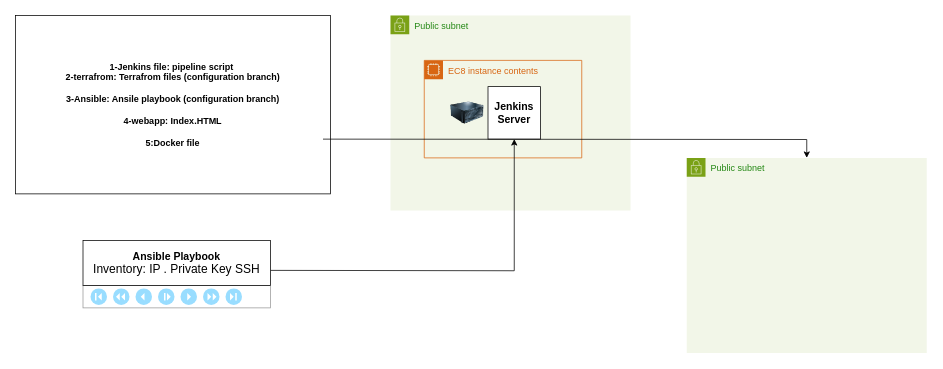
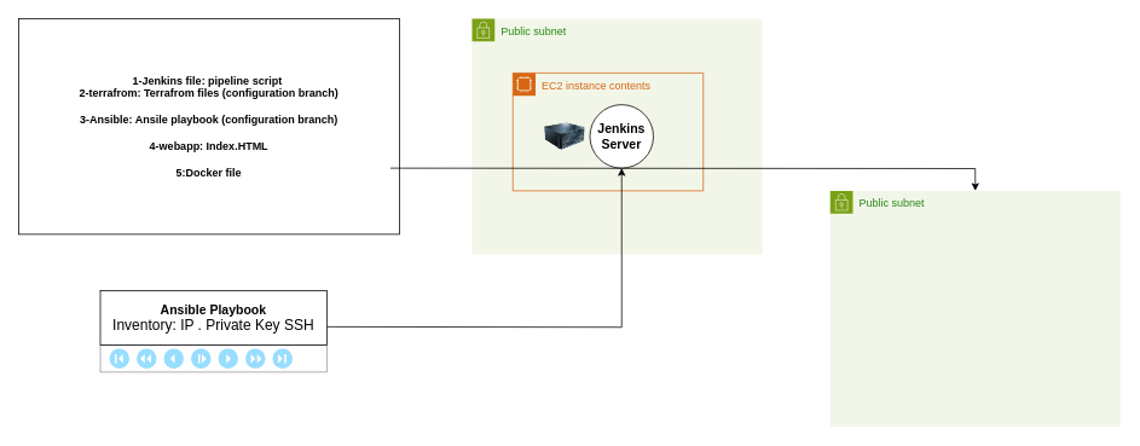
  <mxCell id="0" />
  <mxCell id="1" parent="0" />
  <mxCell id="2" value="Public subnet" style="points=[[0,0],[0.25,0],[0.5,0],[0.75,0],[1,0],[1,0.25],[1,0.5],[1,0.75],[1,1],[0.75,1],[0.5,1],[0.25,1],[0,1],[0,0.75],[0,0.5],[0,0.25]];outlineConnect=0;gradientColor=none;html=1;whiteSpace=wrap;fontSize=12;fontStyle=0;container=1;pointerEvents=0;collapsible=0;recursiveResize=0;shape=mxgraph.aws4.group;grIcon=mxgraph.aws4.group_security_group;grStroke=0;strokeColor=#7AA116;fillColor=#F2F6E8;verticalAlign=top;align=left;spacingLeft=30;fontColor=#248814;dashed=0;" vertex="1" parent="1"><mxGeometry x="915" y="210" width="320" height="260" as="geometry" /></mxCell>
  <mxCell id="3" value="&lt;div&gt;&lt;b&gt;1-Jenkins file: pipeline script&amp;nbsp;&lt;/b&gt;&lt;/div&gt;&lt;div&gt;&lt;b&gt;2-terrafrom: Terrafrom files (configuration branch)&lt;/b&gt;&lt;/div&gt;&lt;b&gt;&lt;br&gt;3-Ansible: Ansile playbook (configuration branch)&lt;br&gt;&lt;br&gt;4-webapp: Index.HTML&lt;br&gt;&lt;br&gt;5:Docker file&lt;/b&gt;" style="rounded=0;whiteSpace=wrap;html=1;" vertex="1" parent="1"><mxGeometry x="20" y="20" width="420" height="238" as="geometry" /></mxCell>
  <mxCell id="4" value="Public subnet" style="points=[[0,0],[0.25,0],[0.5,0],[0.75,0],[1,0],[1,0.25],[1,0.5],[1,0.75],[1,1],[0.75,1],[0.5,1],[0.25,1],[0,1],[0,0.75],[0,0.5],[0,0.25]];outlineConnect=0;gradientColor=none;html=1;whiteSpace=wrap;fontSize=12;fontStyle=0;container=1;pointerEvents=0;collapsible=0;recursiveResize=0;shape=mxgraph.aws4.group;grIcon=mxgraph.aws4.group_security_group;grStroke=0;strokeColor=#7AA116;fillColor=#F2F6E8;verticalAlign=top;align=left;spacingLeft=30;fontColor=#248814;dashed=0;" vertex="1" parent="1"><mxGeometry x="520" y="20" width="320" height="260" as="geometry" /></mxCell>
- <mxCell id="5" value="EC8 instance contents" style="points=[[0,0],[0.25,0],[0.5,0],[0.75,0],[1,0],[1,0.25],[1,0.5],[1,0.75],[1,1],[0.75,1],[0.5,1],[0.25,1],[0,1],[0,0.75],[0,0.5],[0,0.25]];outlineConnect=0;gradientColor=none;html=1;whiteSpace=wrap;fontSize=12;fontStyle=0;container=1;pointerEvents=0;collapsible=0;recursiveResize=0;shape=mxgraph.aws4.group;grIcon=mxgraph.aws4.group_ec2_instance_contents;strokeColor=#D86613;fillColor=none;verticalAlign=top;align=left;spacingLeft=30;fontColor=#D86613;dashed=0;" vertex="1" parent="4"><mxGeometry x="45" y="60" width="210" height="130" as="geometry" /></mxCell>
+ <mxCell id="5" value="EC2 instance contents" style="points=[[0,0],[0.25,0],[0.5,0],[0.75,0],[1,0],[1,0.25],[1,0.5],[1,0.75],[1,1],[0.75,1],[0.5,1],[0.25,1],[0,1],[0,0.75],[0,0.5],[0,0.25]];outlineConnect=0;gradientColor=none;html=1;whiteSpace=wrap;fontSize=12;fontStyle=0;container=1;pointerEvents=0;collapsible=0;recursiveResize=0;shape=mxgraph.aws4.group;grIcon=mxgraph.aws4.group_ec2_instance_contents;strokeColor=#D86613;fillColor=none;verticalAlign=top;align=left;spacingLeft=30;fontColor=#D86613;dashed=0;" vertex="1" parent="4"><mxGeometry x="45" y="60" width="210" height="130" as="geometry" /></mxCell>
  <mxCell id="6" value="" style="image;html=1;image=img/lib/clip_art/computers/Server_128x128.png" vertex="1" parent="5"><mxGeometry x="35" y="40" width="45" height="60" as="geometry" /></mxCell>
- <mxCell id="7" value="&lt;b&gt;&lt;font style=&quot;font-size: 14px;&quot;&gt;Jenkins Server&lt;/font&gt;&lt;/b&gt;" style="whiteSpace=wrap;html=1;aspect=fixed;" vertex="1" parent="5"><mxGeometry x="85" y="35" width="70" height="70" as="geometry" /></mxCell>
+ <mxCell id="7" value="&lt;b&gt;&lt;font style=&quot;font-size: 14px;&quot;&gt;Jenkins Server&lt;/font&gt;&lt;/b&gt;" style="ellipse;whiteSpace=wrap;html=1;aspect=fixed;" vertex="1" parent="5"><mxGeometry x="85" y="35" width="70" height="70" as="geometry" /></mxCell>
  <mxCell id="8" style="edgeStyle=orthogonalEdgeStyle;rounded=0;orthogonalLoop=1;jettySize=auto;html=1;entryX=0.5;entryY=0;entryDx=0;entryDy=0;" edge="1" parent="1" target="2"><mxGeometry relative="1" as="geometry"><mxPoint x="430" y="185" as="sourcePoint" /><mxPoint x="885" y="210" as="targetPoint" /></mxGeometry></mxCell>
  <mxCell id="9" value="" style="verticalLabelPosition=bottom;shadow=0;dashed=0;align=center;html=1;verticalAlign=top;strokeWidth=1;shape=mxgraph.mockup.misc.playbackControls;sketch=0;strokeColor=#999999;fillColor2=#99ddff;strokeColor2=none;fillColor3=#ffffff;strokeColor3=none;" vertex="1" parent="1"><mxGeometry x="110" y="380" width="250" height="30" as="geometry" /></mxCell>
  <mxCell id="10" style="edgeStyle=orthogonalEdgeStyle;rounded=0;orthogonalLoop=1;jettySize=auto;html=1;" edge="1" parent="1" target="7"><mxGeometry relative="1" as="geometry"><mxPoint x="360" y="360" as="sourcePoint" /></mxGeometry></mxCell>
  <mxCell id="11" value="&lt;div&gt;&lt;font style=&quot;font-size: 14px;&quot;&gt;&lt;b&gt;Ansible Playbook&lt;/b&gt;&lt;/font&gt;&lt;/div&gt;&lt;div&gt;&lt;font size=&quot;3&quot;&gt;Inventory: IP . Private Key SSH&lt;/font&gt;&lt;br&gt;&lt;/div&gt;" style="whiteSpace=wrap;html=1;" vertex="1" parent="1"><mxGeometry x="110" y="320" width="250" height="60" as="geometry" /></mxCell>
  <mxCell id="12" value="" style="shape=image;html=1;verticalAlign=top;verticalLabelPosition=bottom;labelBackgroundColor=#ffffff;imageAspect=0;aspect=fixed;image=https://cdn4.iconfinder.com/data/icons/ionicons/512/icon-social-github-128.png" vertex="1" parent="1"><mxGeometry x="206" y="20" width="58" height="58" as="geometry" /></mxCell>
